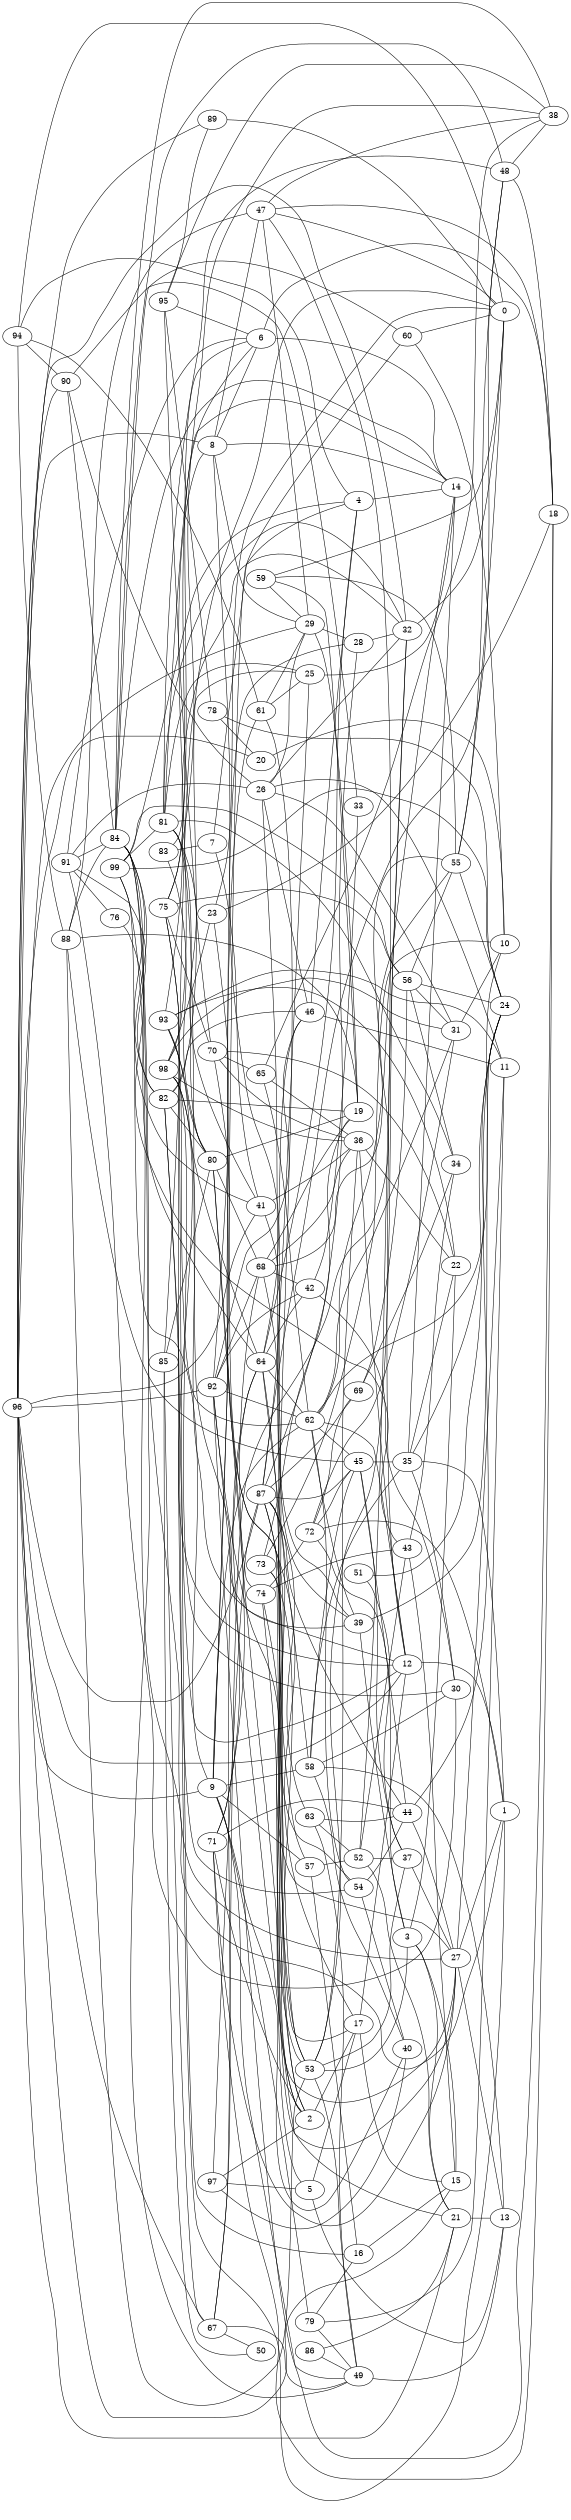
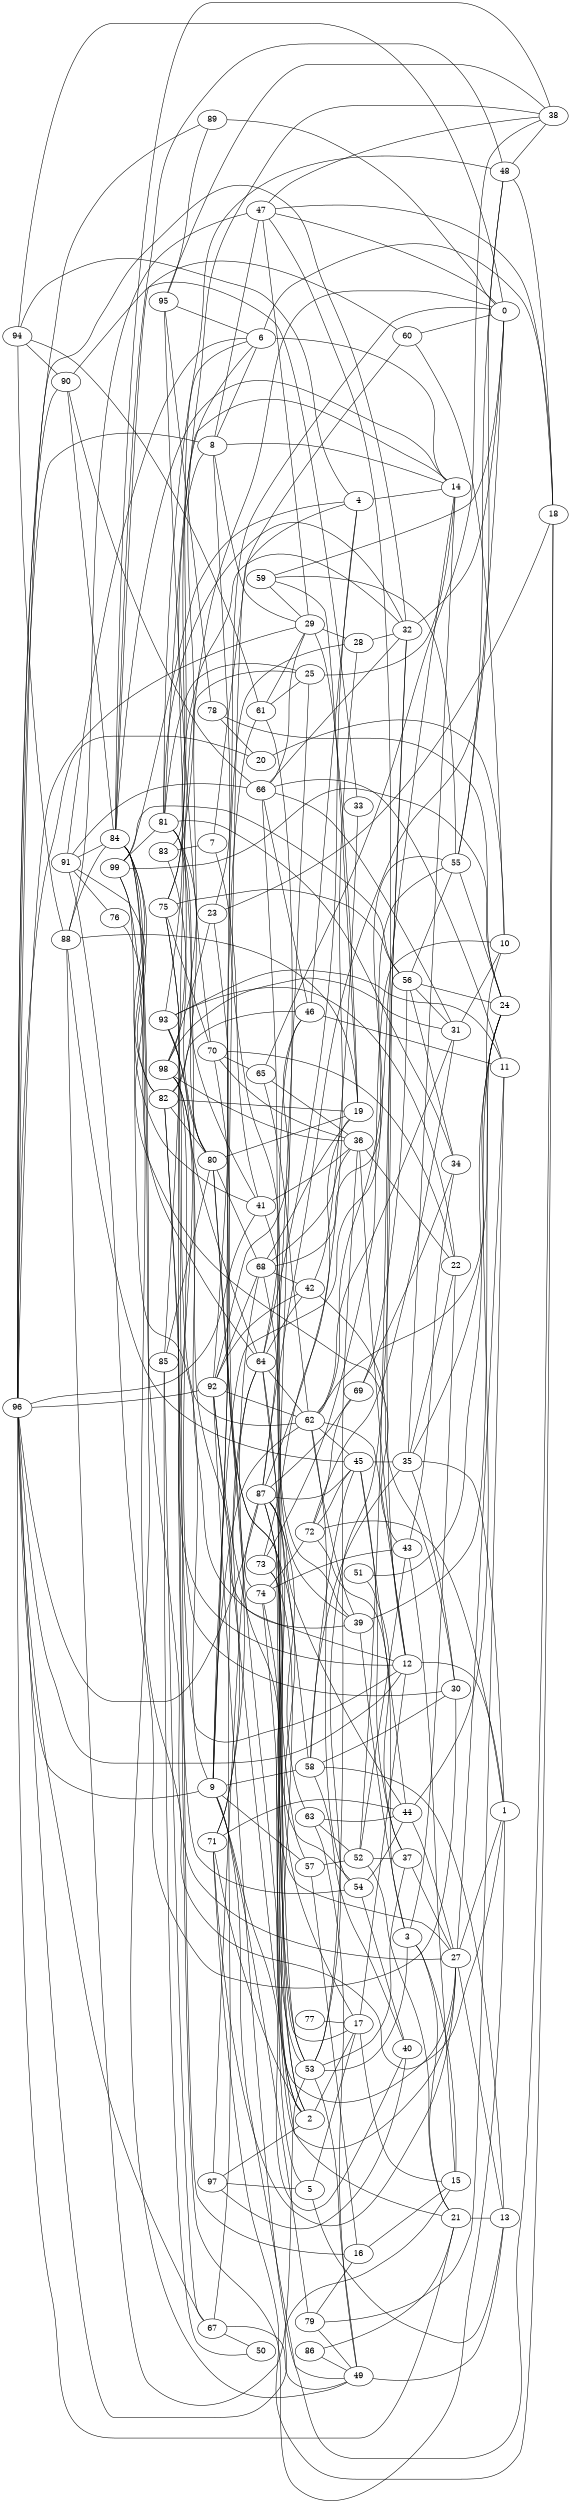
  digraph {
    fontname="DejaVu Serif"
    rankdir=LR
    node [fontname="DejaVu Serif"]
    edge [color=black dir=none fontname="DejaVu Serif"]
    23
    18
    17
    0
-   66 [label=26]
+   66
    11
    31
    32
    53
    46
    29
    51
    24
    37
    91
    84
    76
    82
    30
    6
    60
    49
    64
    48
    38
    27
    14
    41
    43
    80
    12
    1
    98
    36
    39
    8
    10
    71
    2
    68
    44
    42
    19
    55
    33
    75
    56
    16
    54
    70
    34
+   77
    15
    97
    87
    40
    5
    93
    62
    22
    83
    7
    74
    4
    63
    52
    13
    21
    92
    28
    3
    89
    59
    67
    50
    58
    79
    94
    90
    61
    88
    47
    96
    20
    9
    57
    45
    25
    69
    35
    86
    65
    73
    81
    95
    78
    99
    85
    72
    subgraph sub_1 {
      23
      18
      17
      0
      66
      11
      31
      32
      53
      46
      29
      51
      24
      37
      91
      84
      76
      82
      30
      6
      60
      49
      64
      48
      38
      27
      14
      41
      43
      80
      12
      1
      98
      36
      39
      8
      10
      71
      2
      68
      44
      42
      19
      55
      33
      75
      56
      16
      54
      70
      34
+     77
      15
      97
      87
      40
      5
      93
      62
      22
      83
      7
      74
      4
      63
      52
      13
      21
      92
      28
      3
      89
      59
      67
      50
      58
      79
      94
      90
      61
      88
      47
      96
      20
      9
      57
      45
      25
      69
      35
      86
      65
      73
      81
      95
      78
      99
      85
      72
    }
    23 -> 18
    23 -> 17
    23 -> 0
    17 -> 12
    17 -> 15
    66 -> 11
    66 -> 31
    66 -> 32
    66 -> 53
    66 -> 46
    66 -> 29
    31 -> 10
    32 -> 0
    53 -> 32
    53 -> 37
    53 -> 49
    53 -> 36
    53 -> 3
    46 -> 11
    46 -> 4
    29 -> 19
    29 -> 28
    51 -> 24
    51 -> 37
    37 -> 27
    91 -> 66
    91 -> 84
    91 -> 76
    91 -> 82
    91 -> 30
    91 -> 6
    84 -> 82
    84 -> 60
    84 -> 49
    84 -> 64
    84 -> 48
    84 -> 38
    84 -> 27
    84 -> 14
    84 -> 41
    76 -> 43
    82 -> 0
    82 -> 46
    82 -> 80
    82 -> 12
    82 -> 1
    82 -> 19
    6 -> 18
    6 -> 14
    60 -> 0
    60 -> 10
    49 -> 13
    64 -> 53
    64 -> 46
    64 -> 42
    64 -> 62
    64 -> 4
    64 -> 58
    48 -> 18
    48 -> 38
    27 -> 11
    27 -> 1
    27 -> 13
    41 -> 36
    41 -> 39
    43 -> 34
    43 -> 15
    80 -> 68
    80 -> 19
    80 -> 5
    80 -> 74
    12 -> 1
    98 -> 23
    98 -> 31
    98 -> 30
    98 -> 12
    98 -> 36
    98 -> 39
    98 -> 8
    36 -> 12
    36 -> 22
    39 -> 24
    39 -> 3
    8 -> 29
    8 -> 6
    8 -> 14
    8 -> 39
    8 -> 47
    71 -> 18
    71 -> 64
    71 -> 27
    71 -> 2
    71 -> 68
    71 -> 44
    2 -> 17
    68 -> 36
    68 -> 2
    68 -> 42
    68 -> 19
    68 -> 55
    44 -> 24
    44 -> 27
    42 -> 30
    42 -> 33
    55 -> 0
    55 -> 24
    55 -> 48
    75 -> 6
    75 -> 38
    75 -> 56
    75 -> 16
    75 -> 54
    75 -> 70
    56 -> 31
    56 -> 24
    56 -> 55
    56 -> 34
    16 -> 15
    54 -> 44
    54 -> 40
    70 -> 27
    70 -> 36
    70 -> 22
    70 -> 65
+   77 -> 17
    97 -> 2
    97 -> 87
    97 -> 40
    97 -> 5
    87 -> 17
    87 -> 48
    87 -> 2
    87 -> 44
    87 -> 19
    87 -> 54
    87 -> 63
    87 -> 45
    87 -> 25
    87 -> 69
    5 -> 17
    5 -> 13
    93 -> 11
    93 -> 32
    93 -> 64
    93 -> 80
    93 -> 62
    93 -> 22
    62 -> 31
    62 -> 14
    62 -> 12
    62 -> 39
    62 -> 10
    62 -> 54
    62 -> 45
    83 -> 6
    83 -> 80
    83 -> 7
    7 -> 41
    7 -> 4
    74 -> 53
    74 -> 43
    74 -> 21
    74 -> 72
    4 -> 14
    63 -> 49
    63 -> 44
    63 -> 52
    52 -> 32
    52 -> 37
    52 -> 43
    52 -> 21
    21 -> 13
    92 -> 18
    92 -> 46
    92 -> 27
    92 -> 2
    92 -> 68
    92 -> 42
    92 -> 62
    92 -> 28
    28 -> 32
    3 -> 15
    3 -> 22
    3 -> 21
    89 -> 0
    59 -> 0
    59 -> 29
    59 -> 19
    59 -> 55
    67 -> 49
    67 -> 64
-   67 -> 55
+   9 -> 55
    67 -> 50
    58 -> 30
    58 -> 40
    58 -> 13
    58 -> 45
    58 -> 35
    79 -> 11
    79 -> 49
    79 -> 16
    94 -> 0
    94 -> 4
    94 -> 90
    94 -> 61
    94 -> 88
    90 -> 66
    90 -> 84
    90 -> 33
    61 -> 29
    61 -> 57
    61 -> 25
    88 -> 53
    88 -> 84
    88 -> 19
    88 -> 47
    88 -> 45
    47 -> 18
    47 -> 0
    47 -> 29
    47 -> 38
    47 -> 12
    96 -> 32
    96 -> 29
    96 -> 41
    96 -> 12
    96 -> 8
    96 -> 15
    96 -> 87
    96 -> 21
    96 -> 92
    96 -> 89
    96 -> 67
    96 -> 90
    96 -> 20
    96 -> 9
    20 -> 10
    9 -> 60
    9 -> 49
    9 -> 40
    9 -> 62
    9 -> 58
    9 -> 79
    9 -> 61
    9 -> 57
    57 -> 16
    57 -> 52
    45 -> 37
    45 -> 44
    45 -> 35
    25 -> 14
    69 -> 56
    69 -> 34
    35 -> 24
    35 -> 30
    35 -> 14
    35 -> 1
    35 -> 22
    86 -> 49
    86 -> 21
    65 -> 38
    65 -> 36
    65 -> 62
    73 -> 27
    73 -> 10
    73 -> 2
    73 -> 28
    81 -> 32
    81 -> 48
    81 -> 14
    81 -> 41
    81 -> 80
    81 -> 12
    81 -> 34
    81 -> 25
    95 -> 6
    95 -> 38
    95 -> 70
    95 -> 89
    95 -> 78
    78 -> 24
    78 -> 20
    99 -> 24
    99 -> 1
    99 -> 56
    99 -> 4
    99 -> 9
    99 -> 81
    85 -> 80
    85 -> 67
    85 -> 50
    85 -> 25
    72 -> 31
    72 -> 1
    72 -> 3
    72 -> 45
    72 -> 69
  }
